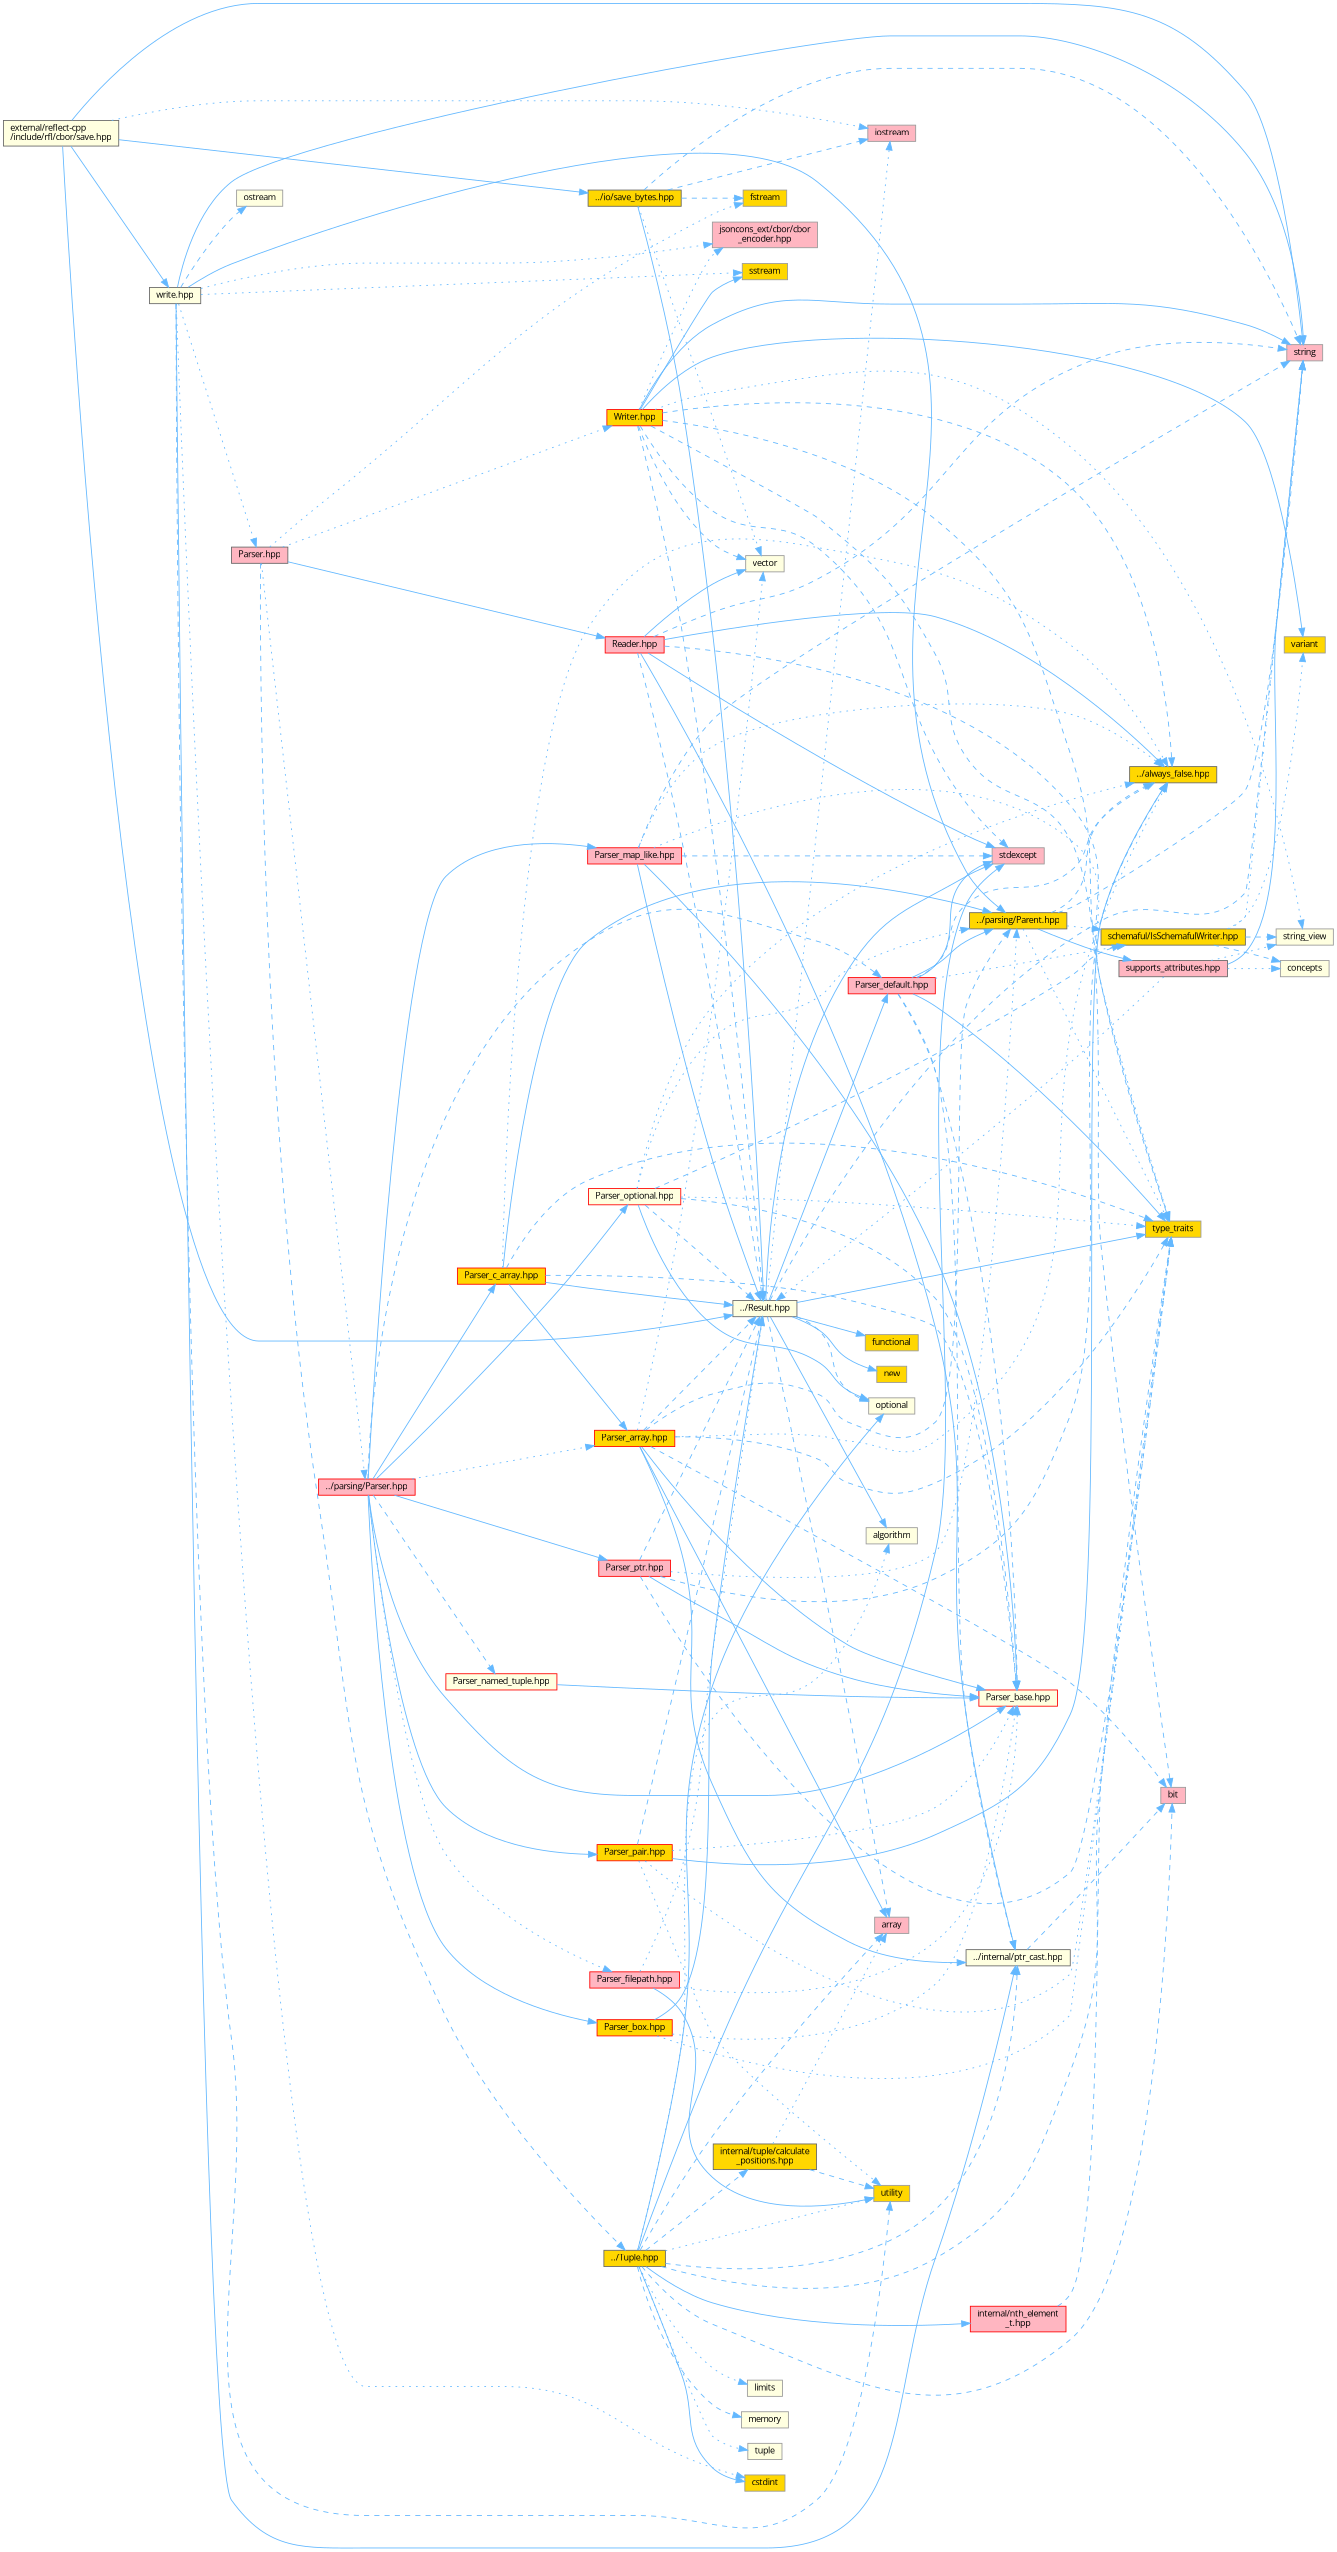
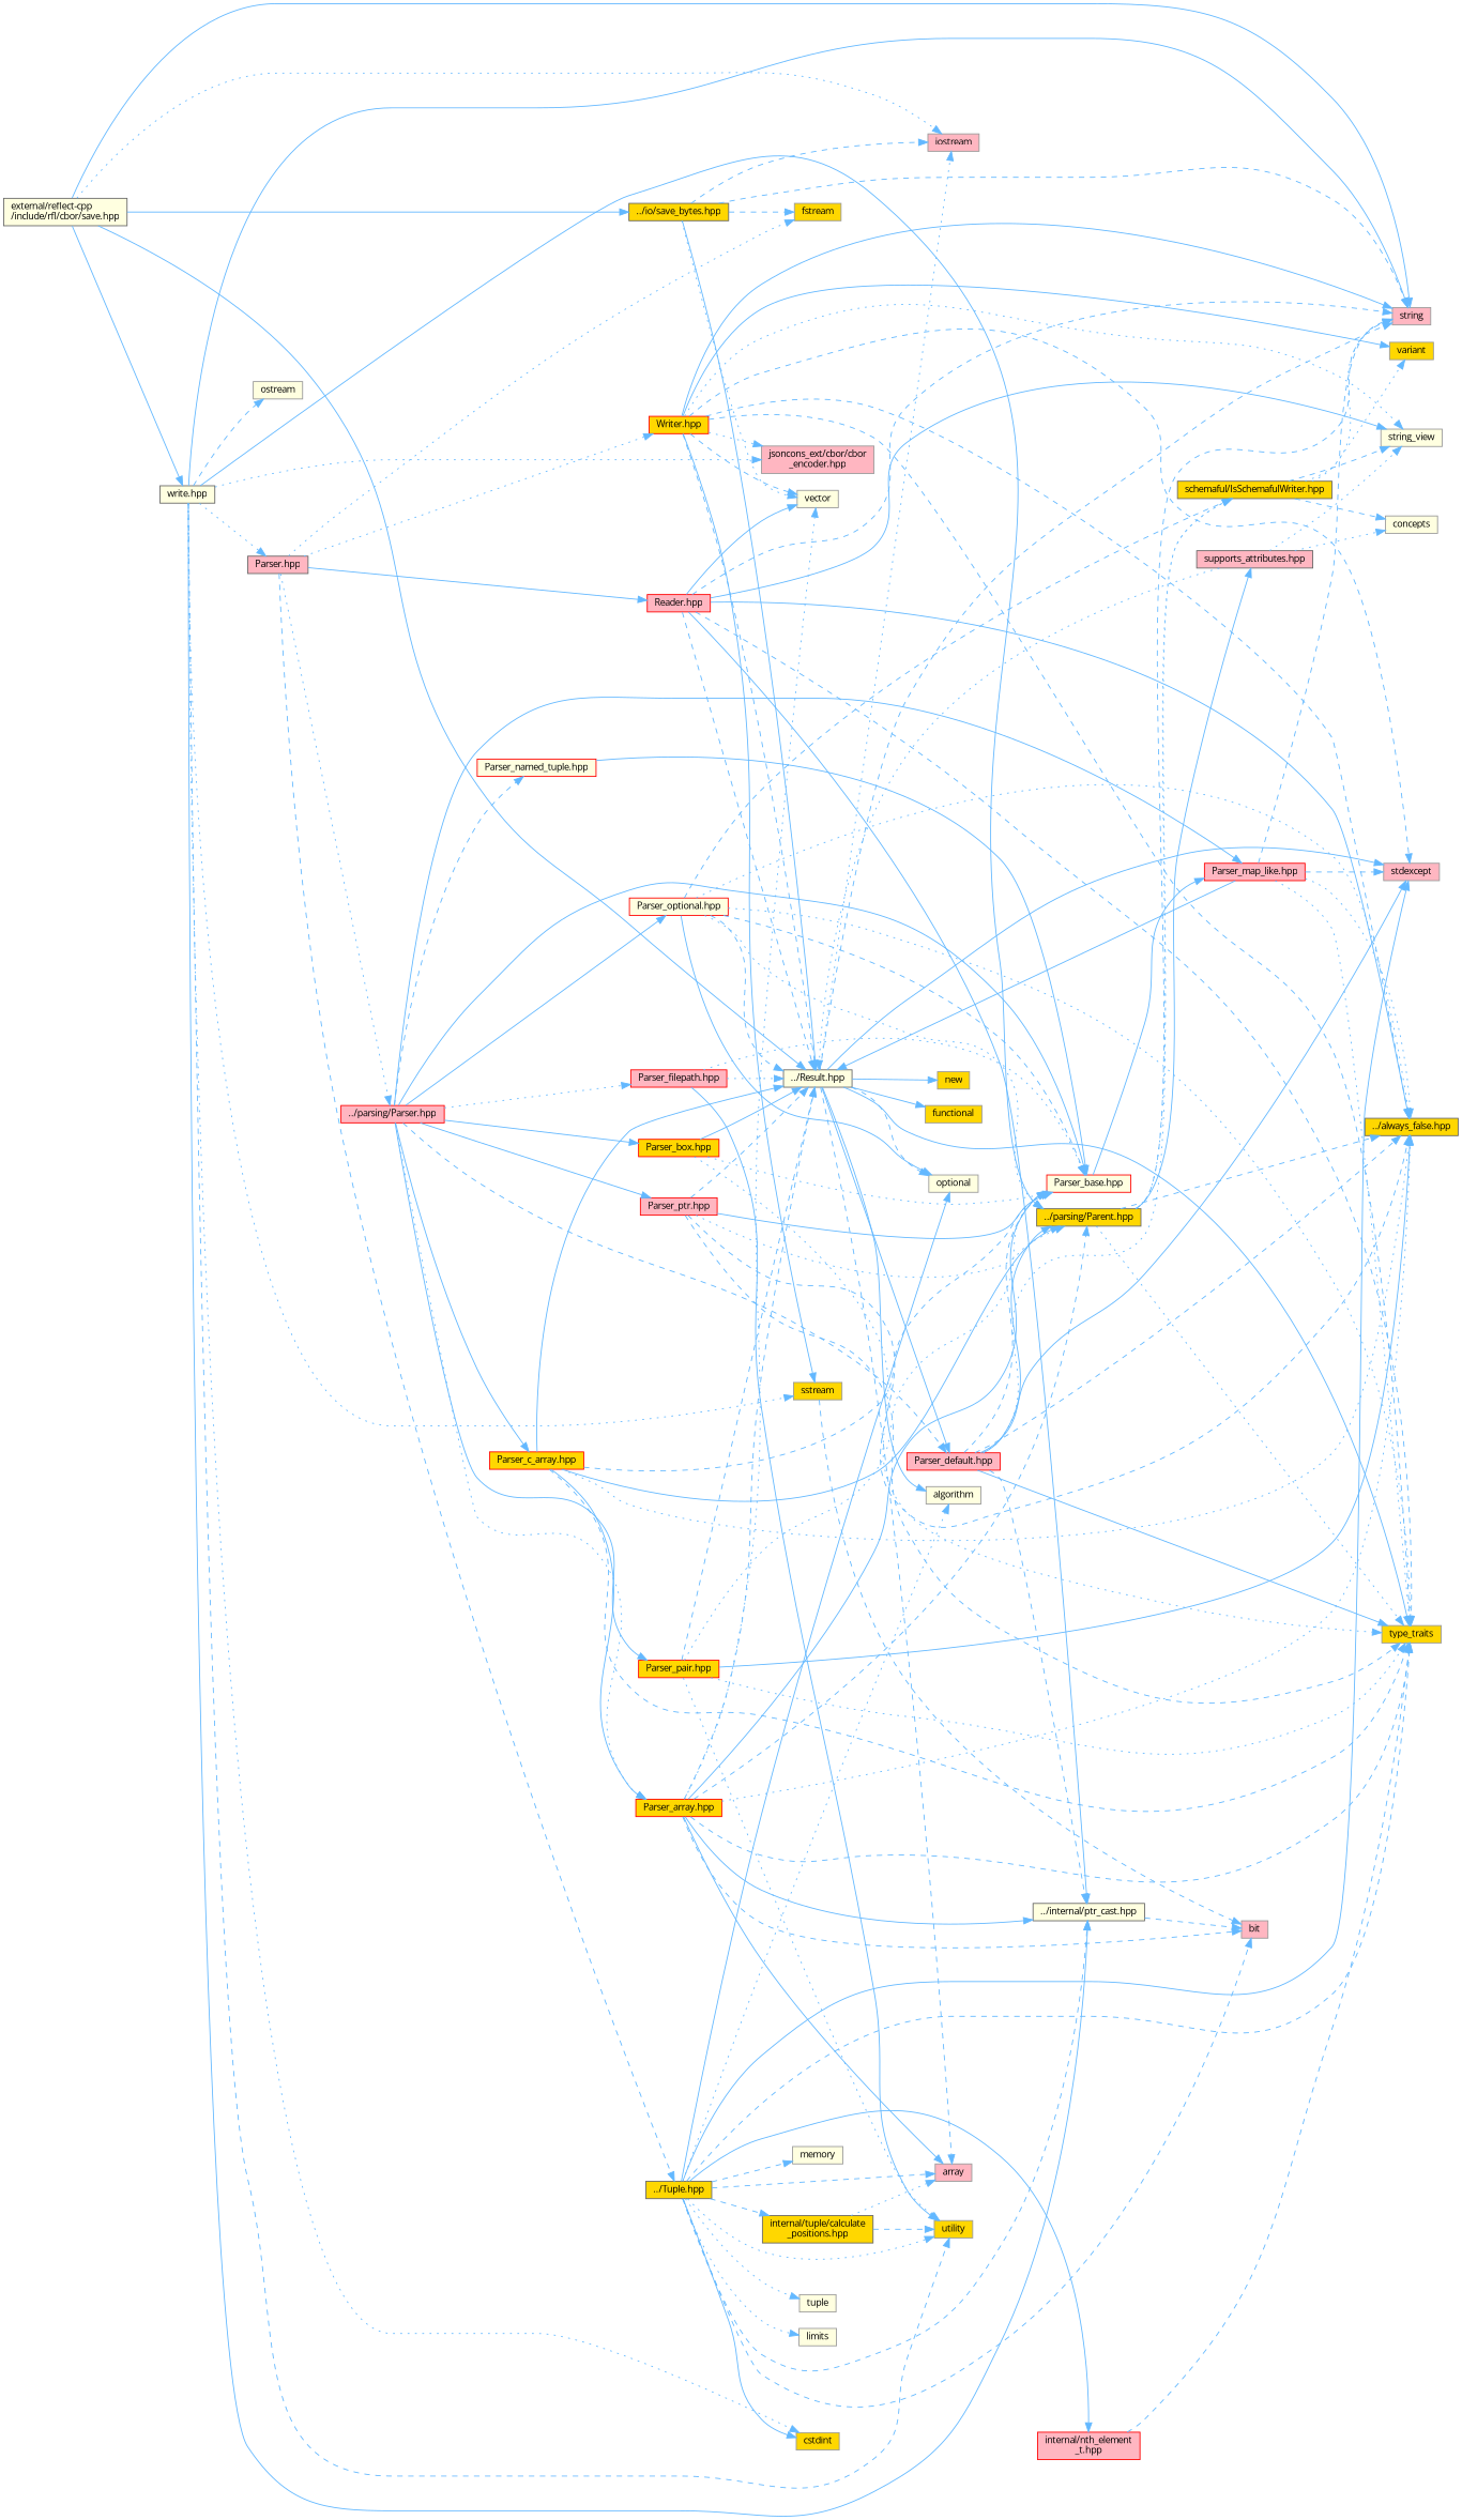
  digraph {
    fontname="Open Sans"
    rankdir=LR
    node [color=grey60 fillcolor=gold fontname="Open Sans" fontsize=10 shape=box style=filled]
    edge [color=steelblue1 fontname="Open Sans" fontsize=10 labelfontname=Helvetica labelfontsize=10 style=solid]
    n1 [color=gray40 fillcolor=lightyellow fontcolor=black height=0.2 label="external/reflect-cpp\l/include/rfl/cbor/save.hpp" width=0.4]
    n2 [fillcolor=lightpink height=0.2 label=iostream width=0.4]
    n3 [fillcolor=lightpink height=0.2 label=string width=0.4]
    n4 [color=grey40 fillcolor=lightyellow height=0.2 label="../Result.hpp" width=0.4]
    n5 [color=grey40 height=0.2 label="../io/save_bytes.hpp" width=0.4]
    n6 [color=grey40 fillcolor=lightyellow height=0.2 label="write.hpp" width=0.4]
    n7 [height=0.2 label=fstream width=0.4]
    n8 [fillcolor=lightyellow height=0.2 label=algorithm width=0.4]
    n9 [fillcolor=lightpink height=0.2 label=array width=0.4]
    n10 [height=0.2 label=functional width=0.4]
    n11 [height=0.2 label=new width=0.4]
    n12 [fillcolor=lightyellow height=0.2 label=optional width=0.4]
    n13 [fillcolor=lightpink height=0.2 label=stdexcept width=0.4]
    n14 [height=0.2 label=type_traits width=0.4]
    n15 [color=red fillcolor=lightpink height=0.2 label="Parser_default.hpp" width=0.4]
    n16 [fillcolor=lightyellow height=0.2 label=vector width=0.4]
    n17 [height=0.2 label=cstdint width=0.4]
    n18 [fillcolor=lightpink height=0.2 label="jsoncons_ext/cbor/cbor\l_encoder.hpp" width=0.4]
    n19 [fillcolor=lightyellow height=0.2 label=ostream width=0.4]
    n20 [height=0.2 label=sstream width=0.4]
    n21 [height=0.2 label=utility width=0.4]
    n22 [color=grey40 fillcolor=lightyellow height=0.2 label="../internal/ptr_cast.hpp" width=0.4]
    n23 [color=grey40 height=0.2 label="../parsing/Parent.hpp" width=0.4]
    n24 [color=grey40 fillcolor=lightpink height=0.2 label="Parser.hpp" width=0.4]
    n25 [fillcolor=lightpink height=0.2 label=bit width=0.4]
    n26 [color=grey40 height=0.2 label="../always_false.hpp" width=0.4]
    n27 [color=grey40 height=0.2 label="schemaful/IsSchemafulWriter.hpp" width=0.4]
    n28 [color=grey40 fillcolor=lightpink height=0.2 label="supports_attributes.hpp" width=0.4]
    n29 [color=grey40 height=0.2 label="../Tuple.hpp" width=0.4]
    n30 [color=red fillcolor=lightpink height=0.2 label="../parsing/Parser.hpp" width=0.4]
    n31 [color=red fillcolor=lightpink height=0.2 label="Reader.hpp" width=0.4]
    n32 [color=red height=0.2 label="Writer.hpp" width=0.4]
    n33 [fillcolor=lightyellow height=0.2 label=string_view width=0.4]
    n34 [fillcolor=lightyellow height=0.2 label=concepts width=0.4]
    n35 [height=0.2 label=variant width=0.4]
    n36 [fillcolor=lightyellow height=0.2 label=limits width=0.4]
    n37 [fillcolor=lightyellow height=0.2 label=memory width=0.4]
    n38 [fillcolor=lightyellow height=0.2 label=tuple width=0.4]
    n39 [color=red fillcolor=lightpink height=0.2 label="internal/nth_element\l_t.hpp" width=0.4]
    n40 [color=grey40 height=0.2 label="internal/tuple/calculate\l_positions.hpp" width=0.4]
    n41 [color=red height=0.2 label="Parser_array.hpp" width=0.4]
    n42 [color=red fillcolor=lightyellow height=0.2 label="Parser_base.hpp" width=0.4]
    n43 [color=red height=0.2 label="Parser_box.hpp" width=0.4]
    n44 [color=red height=0.2 label="Parser_c_array.hpp" width=0.4]
    n45 [color=red fillcolor=lightpink height=0.2 label="Parser_filepath.hpp" width=0.4]
    n46 [color=red fillcolor=lightpink height=0.2 label="Parser_map_like.hpp" width=0.4]
    n47 [color=red fillcolor=lightyellow height=0.2 label="Parser_named_tuple.hpp" width=0.4]
    n48 [color=red fillcolor=lightyellow height=0.2 label="Parser_optional.hpp" width=0.4]
    n49 [color=red height=0.2 label="Parser_pair.hpp" width=0.4]
    n50 [color=red fillcolor=lightpink height=0.2 label="Parser_ptr.hpp" width=0.4]
    n1 -> n2 [style=dotted]
    n1 -> n3
    n1 -> n4
    n1 -> n5
    n1 -> n6
    n4 -> n2 [style=dotted]
    n4 -> n3 [style=dashed]
    n4 -> n8
    n4 -> n9 [style=dashed]
    n4 -> n10
    n4 -> n11
    n4 -> n12 [style=dashed]
    n4 -> n13
    n4 -> n14
    n4 -> n15
    n5 -> n2 [style=dashed]
    n5 -> n3 [style=dashed]
    n5 -> n4
    n5 -> n7 [style=dashed]
    n5 -> n16 [style=dotted]
    n6 -> n3
    n6 -> n17 [style=dotted]
    n6 -> n18 [style=dotted]
    n6 -> n19 [style=dashed]
    n6 -> n20 [style=dotted]
    n6 -> n21 [style=dashed]
    n6 -> n22
    n6 -> n23
    n6 -> n24 [style=dotted]
    n15 -> n13
    n15 -> n14
    n15 -> n22 [style=dashed]
    n15 -> n23
    n15 -> n26 [style=dashed]
    n15 -> n27 [style=dotted]
    n15 -> n42 [style=dashed]
    n22 -> n25 [style=dashed]
    n23 -> n3 [style=dashed]
    n23 -> n14 [style=dotted]
    n23 -> n26 [style=dashed]
    n23 -> n27 [style=dotted]
    n23 -> n28
    n24 -> n7 [style=dotted]
    n24 -> n29 [style=dashed]
    n24 -> n30 [style=dotted]
    n24 -> n31
    n24 -> n32 [style=dotted]
    n27 -> n3 [style=dotted]
    n27 -> n33 [style=dashed]
    n27 -> n34 [style=dashed]
    n27 -> n35 [style=dotted]
-   n28 -> n3
    n28 -> n4 [style=dotted]
    n28 -> n33 [style=dotted]
    n28 -> n34 [style=dotted]
    n29 -> n8 [style=dotted]
    n29 -> n9 [style=dashed]
    n29 -> n12
    n29 -> n13
    n29 -> n14 [style=dashed]
    n29 -> n17
    n29 -> n21 [style=dotted]
    n29 -> n22 [style=dashed]
    n29 -> n25 [style=dashed]
    n29 -> n36 [style=dotted]
    n29 -> n37 [style=dashed]
    n29 -> n38 [style=dotted]
    n29 -> n39
    n29 -> n40 [style=dashed]
    n30 -> n15 [style=dashed]
    n30 -> n41 [style=dotted]
    n30 -> n42
    n30 -> n43
    n30 -> n44
    n30 -> n45 [style=dotted]
    n30 -> n46
    n30 -> n47 [style=dashed]
    n30 -> n48
    n30 -> n49
    n30 -> n50
    n31 -> n3 [style=dashed]
    n31 -> n4 [style=dashed]
    n31 -> n14 [style=dashed]
    n31 -> n16
    n31 -> n22
    n31 -> n26
-   n31 -> n13
+   n31 -> n33
    n32 -> n3
    n32 -> n4 [style=dashed]
    n32 -> n13 [style=dashed]
    n32 -> n14 [style=dashed]
    n32 -> n16 [style=dashed]
    n32 -> n18 [style=dotted]
    n32 -> n20
-   n32 -> n25 [style=dashed]
+   n20 -> n25 [style=dashed]
    n32 -> n26 [style=dashed]
    n32 -> n33 [style=dotted]
    n32 -> n35
    n39 -> n14 [style=dashed]
    n40 -> n9 [style=dotted]
    n40 -> n21 [style=dashed]
    n41 -> n4 [style=dashed]
    n41 -> n9
    n41 -> n14 [style=dashed]
    n41 -> n16 [style=dotted]
    n41 -> n22
    n41 -> n23 [style=dashed]
    n41 -> n25 [style=dashed]
    n41 -> n26 [style=dotted]
    n41 -> n42
    n43 -> n4
    n43 -> n14 [style=dotted]
    n43 -> n42 [style=dotted]
    n44 -> n4
    n44 -> n14 [style=dashed]
    n44 -> n23
    n44 -> n26 [style=dotted]
    n44 -> n41
    n44 -> n42 [style=dashed]
    n45 -> n4 [style=dotted]
    n45 -> n21
    n45 -> n42 [style=dotted]
    n46 -> n3 [style=dashed]
    n46 -> n4
    n46 -> n13 [style=dashed]
    n46 -> n14 [style=dotted]
    n46 -> n26 [style=dotted]
-   n46 -> n42
+   n42 -> n46
    n47 -> n42
    n48 -> n4 [style=dashed]
    n48 -> n12
    n48 -> n14 [style=dotted]
    n48 -> n23 [style=dotted]
    n48 -> n26 [style=dotted]
    n48 -> n27 [style=dashed]
    n48 -> n42 [style=dashed]
    n49 -> n4 [style=dashed]
    n49 -> n14 [style=dotted]
    n49 -> n21 [style=dotted]
    n49 -> n26
    n49 -> n42 [style=dotted]
    n50 -> n4 [style=dashed]
    n50 -> n14 [style=dashed]
    n50 -> n23 [style=dotted]
    n50 -> n26 [style=dashed]
    n50 -> n42
  }
